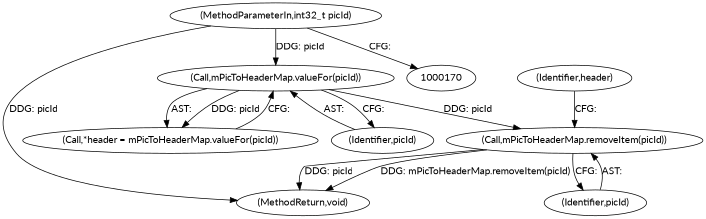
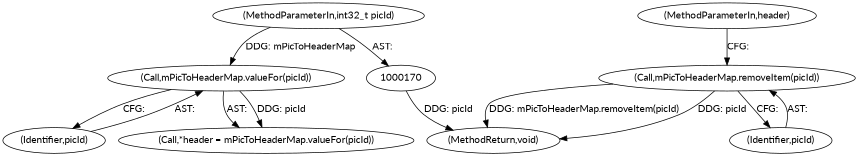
  digraph {
    fontname=Lato
    node [fontname=Lato]
    edge [fontname=Lato]
    n1 [label="(Call,mPicToHeaderMap.removeItem(picId))"]
    n2 [label="(MethodReturn,void)"]
    n3 [label="(Identifier,picId)"]
    n4 [label="(Call,mPicToHeaderMap.valueFor(picId))"]
    n5 [label="(Identifier,picId)"]
    n6 [label="(Call,*header = mPicToHeaderMap.valueFor(picId))"]
    n7 [label="(MethodParameterIn,int32_t picId)"]
    n8 [label=1000170]
-   n9 [label="(Identifier,header)"]
+   n9 [label="(MethodParameterIn,header)"]
    n1 -> n2 [label="DDG: mPicToHeaderMap.removeItem(picId)"]
    n1 -> n2 [label="DDG: picId"]
    n1 -> n3 [label="CFG: "]
    n3 -> n1 [label="AST: "]
-   n4 -> n1 [label="DDG: picId"]
    n4 -> n5 [label="CFG: "]
    n4 -> n6 [label="AST: "]
    n4 -> n6 [label="DDG: picId"]
    n5 -> n4 [label="AST: "]
-   n6 -> n4 [label="CFG: "]
-   n7 -> n2 [label="DDG: picId"]
-   n7 -> n4 [label="DDG: picId"]
-   n7 -> n8 [label="CFG: "]
+   n8 -> n2 [label="DDG: picId"]
+   n7 -> n4 [label="DDG: mPicToHeaderMap"]
+   n7 -> n8 [label="AST: "]
    n9 -> n1 [label="CFG: "]
  }
